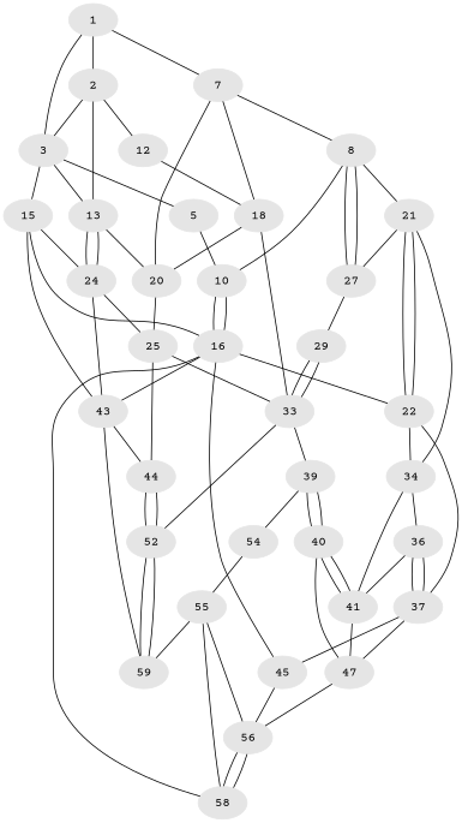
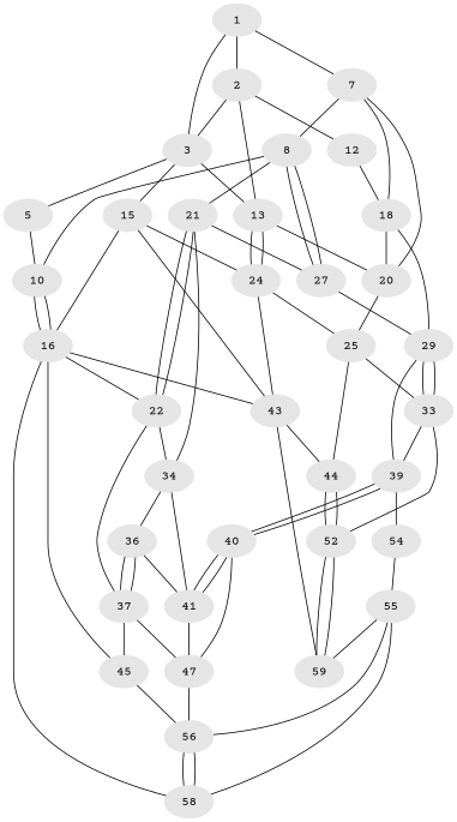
  graph {
    fontname="Courier Prime"
    node [color=gray90 fontname="Courier Prime" style=filled]
    edge [fontname="Courier Prime"]
    1 [super="+6"]
    2 [super="+11"]
    7
    3 [super="+4"]
    12 [super="+17"]
    13 [super="+14"]
    8 [super="+9"]
    18 [super="+19"]
    20 [super="+26"]
    5
    15
    24 [super="+31"]
    10
    16 [super="+46"]
    43 [super="+48"]
    21 [super="+28"]
    27
    29 [super="+30"]
    22 [super="+23"]
    34 [super="+35"]
    45
    58
    25 [super="+32"]
    44
    59
    37 [super="+38"]
    56 [super="+57"]
    33 [super="+50"]
    39 [super="+51"]
    36
    41 [super="+42"]
    47 [super="+49"]
    52 [super="+53"]
    40
    54
    55 [super="+60"]
    1 -- 2
    1 -- 7
    1 -- 3
    2 -- 3
    2 -- 12
    2 -- 13
    7 -- 8
    7 -- 18
    7 -- 20
    3 -- 13
    3 -- 5
    3 -- 15
    12 -- 18
    13 -- 20
    13 -- 24
    13 -- 24
    8 -- 10
    8 -- 21
    8 -- 27
    8 -- 27
    18 -- 20
-   18 -- 33
+   18 -- 29
    20 -- 25
    5 -- 10
    15 -- 24
    15 -- 16
    15 -- 43
    24 -- 43
    24 -- 25
    10 -- 16
    10 -- 16
    16 -- 43
    16 -- 22
    16 -- 45
    16 -- 58
    43 -- 44
    43 -- 59
    21 -- 27
    21 -- 22
    21 -- 22
    21 -- 34
    27 -- 29
    29 -- 33
    29 -- 33
+   29 -- 39
    22 -- 34
    22 -- 37
    34 -- 36
    34 -- 41
    45 -- 56
    25 -- 44
    25 -- 33
    44 -- 52
    44 -- 52
    37 -- 45
    37 -- 47
    56 -- 58
    56 -- 58
    33 -- 39
    33 -- 52
    39 -- 40
    39 -- 40
    39 -- 54
    36 -- 37
    36 -- 37
    36 -- 41
    41 -- 47
    47 -- 56
    52 -- 59
    52 -- 59
    40 -- 41
    40 -- 41
    40 -- 47
    54 -- 55
    55 -- 58
    55 -- 59
    55 -- 56
  }
